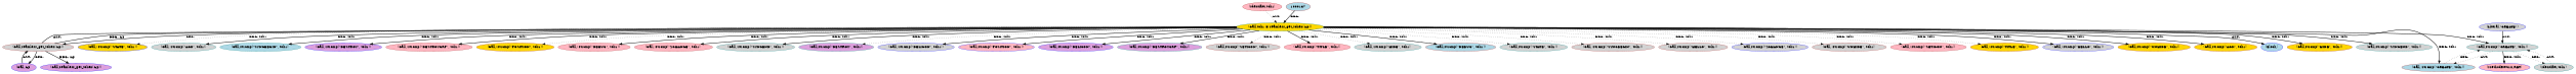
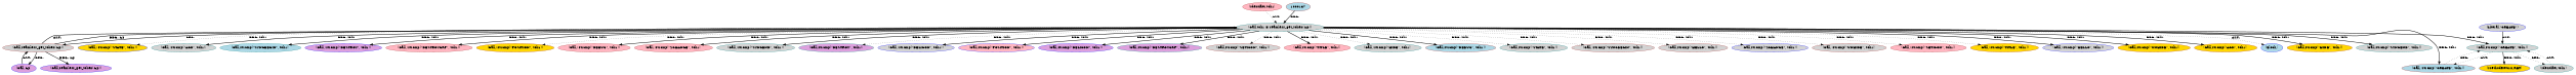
  digraph {
    node [color=brown fillcolor=lightgrey style=filled]
    edge [style=bold]
    n1 [color=teal label="(Call,strcmp(\"CREATE\", tok1))"]
    n2 [color=teal label="(Identifier,tok1)"]
    n3 [fillcolor=lightblue label="(Call,!strcmp(\"CREATE\", tok1))"]
-   n4 [color=blue fillcolor=lightpink label="(MethodReturn,RET)"]
-   n5 [color=teal fillcolor=gold label="(Call,tok1 = seamless_get_token(&p))"]
+   n4 [color=blue fillcolor=gold label="(MethodReturn,RET)"]
+   n5 [color=teal label="(Call,tok1 = seamless_get_token(&p))"]
    n6 [label="(Call,seamless_get_token(&p))"]
    n7 [color=blue fillcolor=gold label="(Call,!strcmp(\"STATE\", tok1))"]
    n8 [color=teal label="(Call,!strcmp(\"ACK\", tok1))"]
    n9 [color=teal fillcolor=lightblue label="(Call,strcmp(\"SYNCBEGIN\", tok1))"]
    n10 [color=blue fillcolor=plum label="(Call,!strcmp(\"DESTROY\", tok1))"]
    n11 [fillcolor=lightpink label="(Call,!strcmp(\"DESTROYGRP\", tok1))"]
    n12 [fillcolor=gold label="(Call,!strcmp(\"POSITION\", tok1))"]
    n13 [fillcolor=lightpink label="(Call,!strcmp(\"DEBUG\", tok1))"]
    n14 [fillcolor=lightpink label="(Call,!strcmp(\"ZCHANGE\", tok1))"]
    n15 [color=teal label="(Call,!strcmp(\"SYNCEND\", tok1))"]
    n16 [color=teal fillcolor=plum label="(Call,strcmp(\"DESTROY\", tok1))"]
    n17 [color=blue label="(Call,!strcmp(\"DELICON\", tok1))"]
    n18 [color=blue fillcolor=lightpink label="(Call,strcmp(\"POSITION\", tok1))"]
    n19 [color=blue fillcolor=plum label="(Call,strcmp(\"DELICON\", tok1))"]
    n20 [color=teal fillcolor=plum label="(Call,strcmp(\"DESTROYGRP\", tok1))"]
    n21 [label="(Call,strcmp(\"SETICON\", tok1))"]
    n22 [fillcolor=lightpink label="(Call,strcmp(\"TITLE\", tok1))"]
    n23 [color=teal label="(Call,!strcmp(\"HIDE\", tok1))"]
    n24 [fillcolor=lightblue label="(Call,strcmp(\"DEBUG\", tok1))"]
    n25 [color=teal label="(Call,strcmp(\"STATE\", tok1))"]
    n26 [label="(Call,!strcmp(\"SYNCBEGIN\", tok1))"]
    n27 [label="(Call,strcmp(\"HELLO\", tok1))"]
    n28 [color=blue label="(Call,strcmp(\"ZCHANGE\", tok1))"]
    n29 [label="(Call,!strcmp(\"UNHIDE\", tok1))"]
    n30 [fillcolor=lightpink label="(Call,!strcmp(\"SETICON\", tok1))"]
    n31 [fillcolor=gold label="(Call,!strcmp(\"TITLE\", tok1))"]
    n32 [color=blue label="(Call,!strcmp(\"HELLO\", tok1))"]
    n33 [fillcolor=gold label="(Call,strcmp(\"UNHIDE\", tok1))"]
    n34 [fillcolor=gold label="(Call,strcmp(\"ACK\", tok1))"]
    n35 [color=blue fillcolor=lightblue label="(Block,)"]
    n36 [fillcolor=gold label="(Call,strcmp(\"HIDE\", tok1))"]
    n37 [color=teal label="(Call,strcmp(\"SYNCEND\", tok1))"]
    n38 [color=blue fillcolor=plum label="(Call,&p)"]
    n39 [color=blue fillcolor=plum label="(Call,seamless_get_token(&p))"]
    n40 [color=blue label="(Literal,\"CREATE\")"]
    n41 [fillcolor=lightpink label="(Identifier,tok1)"]
    1000137 [fillcolor=lightblue]
    n1 -> n2 [label="CFG: " style=dotted]
    n1 -> n3 [label="AST: " style=dotted]
    n1 -> n4 [label="DDG: tok1"]
    n2 -> n1 [label="AST: " style=dotted]
    n3 -> n1 [label="CFG: " style=dotted]
    n5 -> n1 [label="DDG: tok1"]
    n5 -> n3 [label="DDG: tok1"]
    n5 -> n6 [label="CFG: "]
    n5 -> n7 [label="DDG: tok1" style=dotted]
    n5 -> n8 [label="DDG: tok1"]
    n5 -> n9 [label="DDG: tok1"]
    n5 -> n10 [label="DDG: tok1"]
    n5 -> n11 [label="DDG: tok1"]
    n5 -> n12 [label="DDG: tok1" style=dotted]
    n5 -> n13 [label="DDG: tok1"]
    n5 -> n14 [label="DDG: tok1"]
    n5 -> n15 [label="DDG: tok1"]
    n5 -> n16 [label="DDG: tok1" style=dotted]
    n5 -> n17 [label="DDG: tok1"]
    n5 -> n18 [label="DDG: tok1"]
    n5 -> n19 [label="DDG: tok1"]
    n5 -> n20 [label="DDG: tok1"]
    n5 -> n21 [label="DDG: tok1" style=dotted]
    n5 -> n22 [label="DDG: tok1"]
    n5 -> n23 [label="DDG: tok1" style=dotted]
    n5 -> n24 [label="DDG: tok1"]
    n5 -> n25 [label="DDG: tok1" style=dotted]
    n5 -> n26 [label="DDG: tok1" style=dotted]
    n5 -> n27 [label="DDG: tok1" style=dotted]
    n5 -> n28 [label="DDG: tok1" style=dotted]
    n5 -> n29 [label="DDG: tok1" style=dotted]
    n5 -> n30 [label="DDG: tok1" style=dotted]
    n5 -> n31 [label="DDG: tok1" style=dotted]
    n5 -> n32 [label="DDG: tok1"]
    n5 -> n33 [label="DDG: tok1"]
    n5 -> n34 [label="DDG: tok1"]
-   n5 -> n35 [label="AST: "]
+   n5 -> n35 [label="AST: " style=dotted]
    n5 -> n36 [label="DDG: tok1"]
    n5 -> n37 [label="DDG: tok1"]
    n6 -> n5 [label="AST: "]
    n6 -> n5 [label="DDG: &p"]
    n6 -> n38 [label="CFG: "]
    n6 -> n39 [label="DDG: &p"]
    n38 -> n6 [label="AST: "]
    n40 -> n1 [label="AST: "]
    n41 -> n5 [label="AST: " style=dotted]
    1000137 -> n5 [label="DDG: "]
  }
